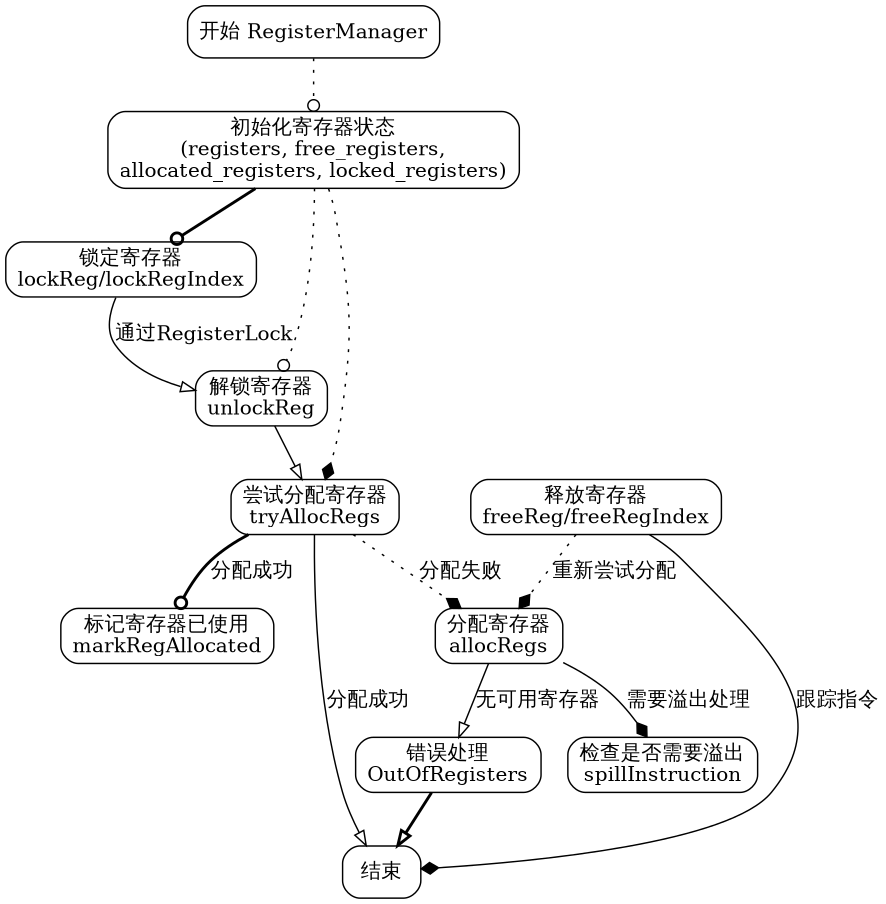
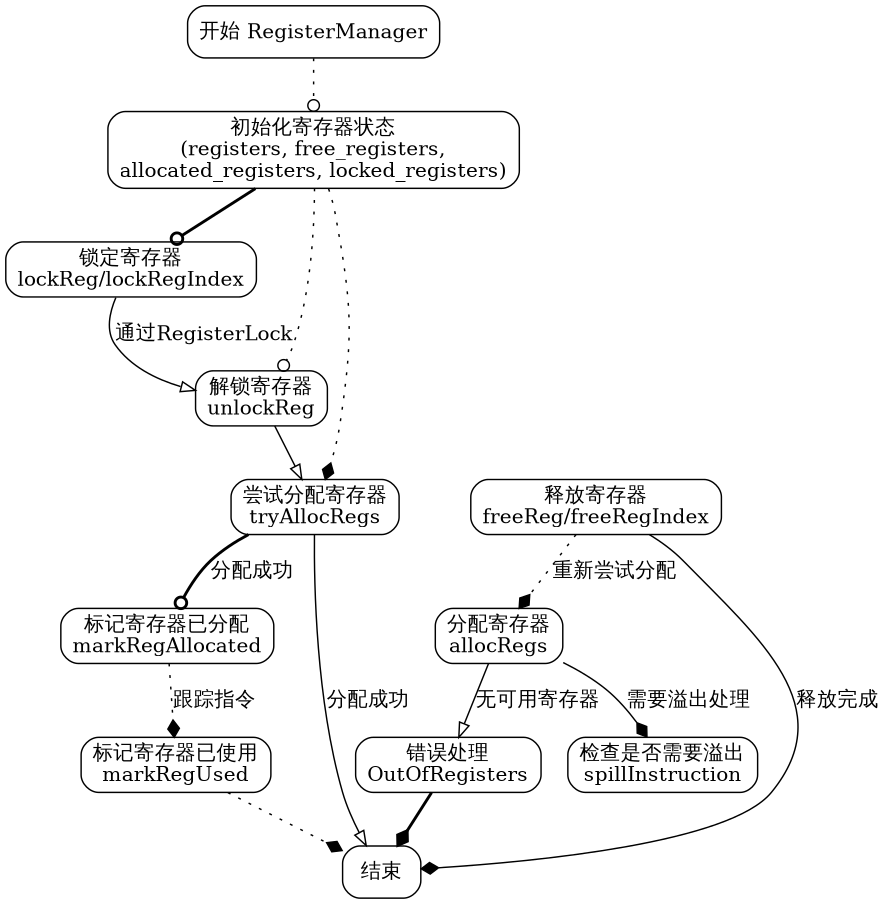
  digraph {
    node [shape=rectangle style=rounded]
    edge [arrowhead=diamond style=dotted]
    n1 [label="开始 RegisterManager"]
    n2 [label="初始化寄存器状态\n(registers, free_registers,\nallocated_registers, locked_registers)"]
    n3 [label="锁定寄存器\nlockReg/lockRegIndex"]
    n4 [label="解锁寄存器\nunlockReg"]
    n5 [label="尝试分配寄存器\ntryAllocRegs"]
    n6 [label="分配寄存器\nallocRegs"]
    n7 [label="结束"]
-   n8 [label="标记寄存器已使用\nmarkRegAllocated"]
+   n8 [label="标记寄存器已分配\nmarkRegAllocated"]
    n9 [label="检查是否需要溢出\nspillInstruction"]
    n10 [label="错误处理\nOutOfRegisters"]
+   n11 [label="标记寄存器已使用\nmarkRegUsed"]
    n12 [label="释放寄存器\nfreeReg/freeRegIndex"]
    n1 -> n2 [arrowhead=odot]
    n2 -> n3 [arrowhead=odot style=bold]
    n2 -> n4 [arrowhead=odot]
    n2 -> n5
    n3 -> n4 [arrowhead=onormal label="通过RegisterLock" style=solid]
    n4 -> n5 [arrowhead=onormal style=solid]
-   n5 -> n6 [label="分配失败"]
    n5 -> n7 [arrowhead=onormal label="分配成功" style=solid]
    n5 -> n8 [arrowhead=odot label="分配成功" style=bold]
    n6 -> n9 [label="需要溢出处理" style=solid]
    n6 -> n10 [arrowhead=onormal label="无可用寄存器" style=solid]
-   n10 -> n7 [arrowhead=onormal style=bold]
+   n8 -> n11 [label="跟踪指令"]
+   n10 -> n7 [style=bold]
+   n11 -> n7
    n12 -> n6 [label="重新尝试分配"]
-   n12 -> n7 [label="跟踪指令" style=solid]
+   n12 -> n7 [label="释放完成" style=solid]
  }
